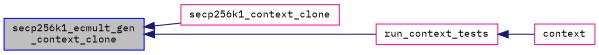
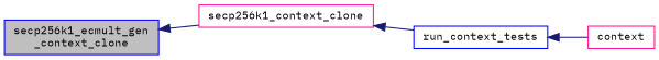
  digraph {
    fontname="IBM Plex Mono"
    rankdir=LR
    node [color=blue fillcolor=white fontname="IBM Plex Mono" fontsize=10 shape=record style=filled]
    edge [color=midnightblue dir=back fontname="IBM Plex Mono" fontsize=10 labelfontname=Helvetica labelfontsize=10 style=solid]
    n1 [fillcolor=grey75 fontcolor=black height=0.2 label="secp256k1_ecmult_gen\l_context_clone" width=0.4]
    n2 [color=deeppink height=0.2 label=secp256k1_context_clone width=0.4]
-   n3 [color=deeppink height=0.2 label=run_context_tests width=0.4]
+   n3 [height=0.2 label=run_context_tests width=0.4]
    n4 [color=deeppink height=0.2 label=context width=0.4]
    n1 -> n2
-   n1 -> n3
+   n2 -> n3
    n3 -> n4
  }
